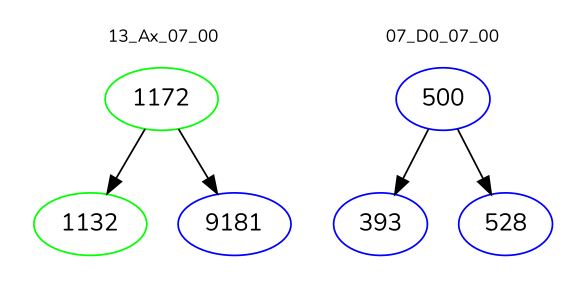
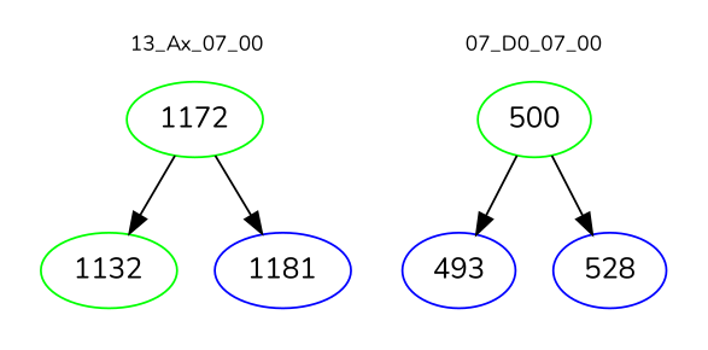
  digraph {
    fontname=Nunito
    node [color=green fontname=Nunito]
    edge [color=black fontname=Nunito]
    n1 [label=1172]
    n2 [label=1132]
-   n3 [color=blue label=9181]
-   n4 [color=blue label=500]
-   n5 [color=blue label=393]
+   n3 [color=blue label=1181]
+   n4 [label=500]
+   n5 [color=blue label=493]
    n6 [color=blue label=528]
    subgraph cluster_1 {
      color=white
      fontsize=10
      label="13_Ax_07_00"
      n1
      n2
      n3
    }
    subgraph cluster_2 {
      color=white
      fontsize=10
      label="07_D0_07_00"
      n4
      n5
      n6
    }
    n1 -> n2
    n1 -> n3
    n4 -> n5
    n4 -> n6
  }
